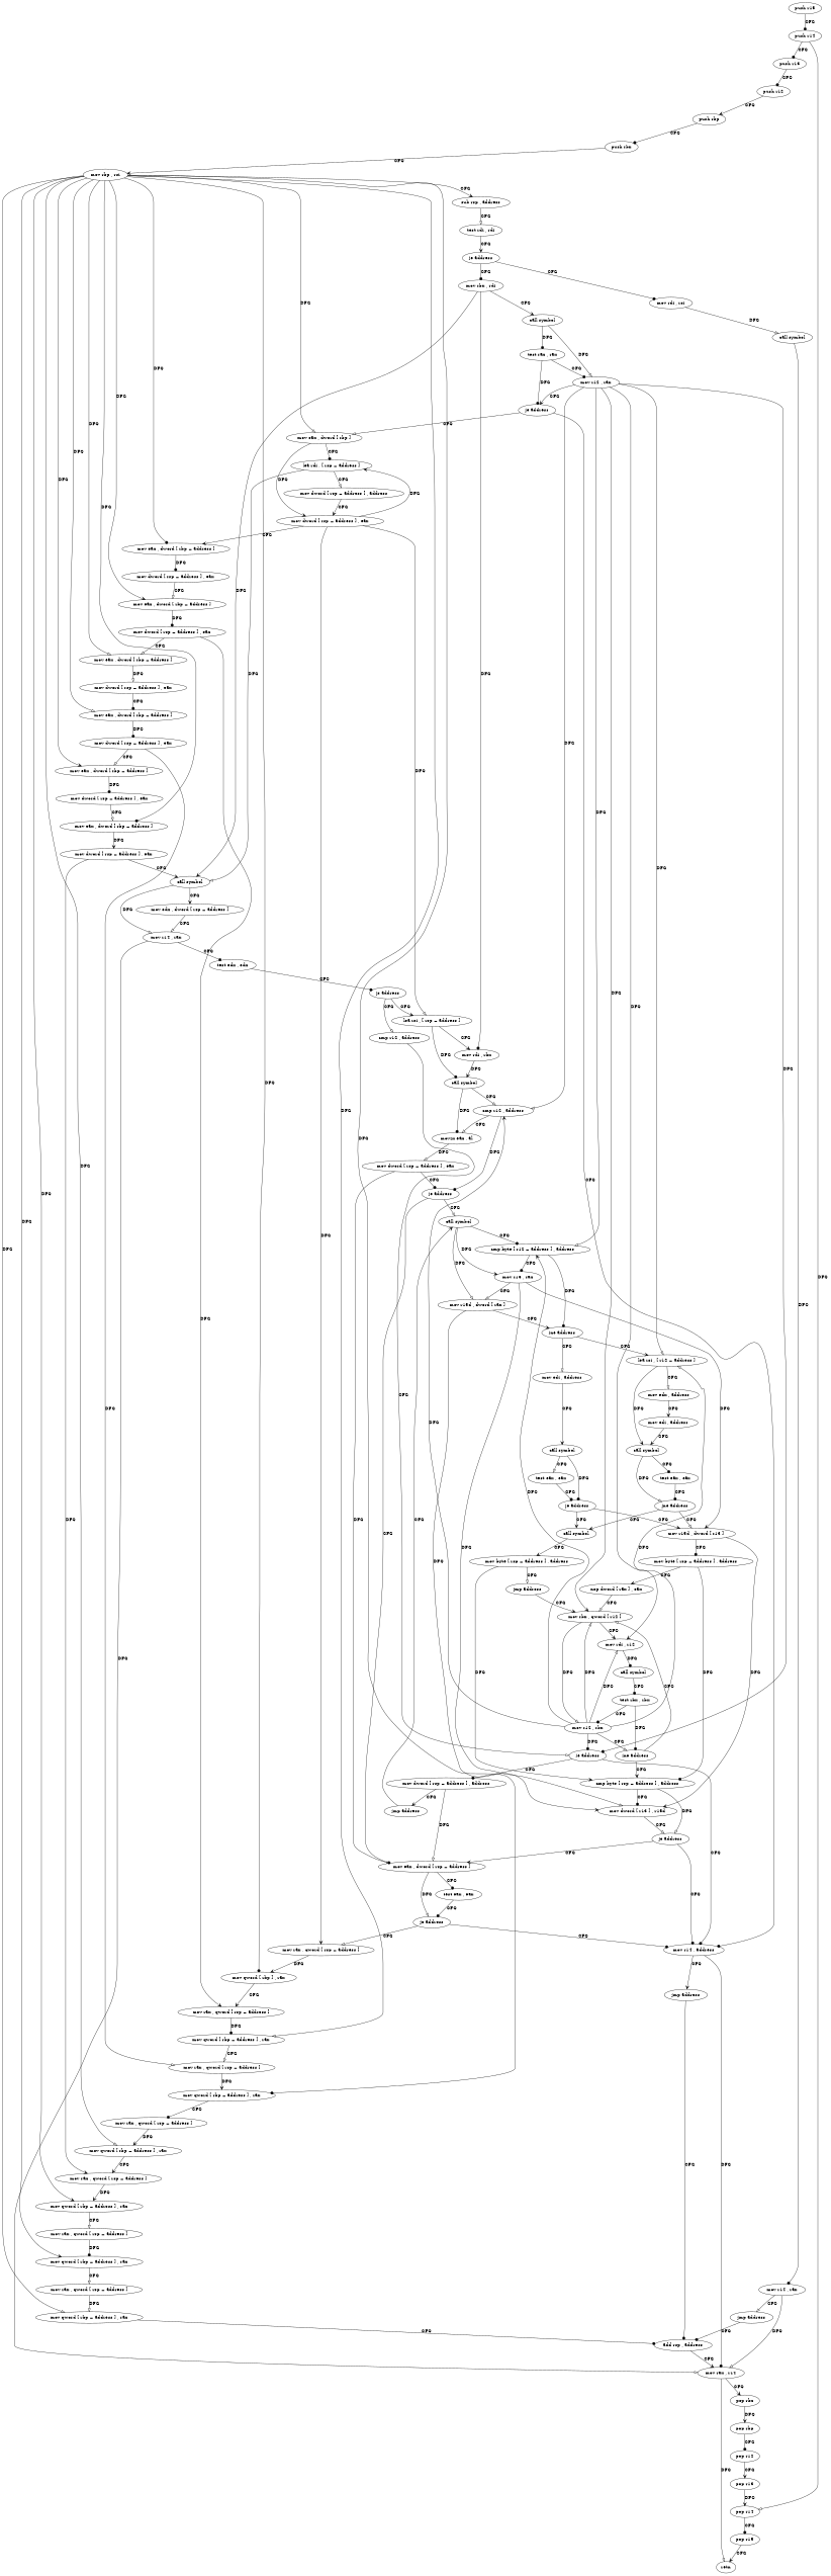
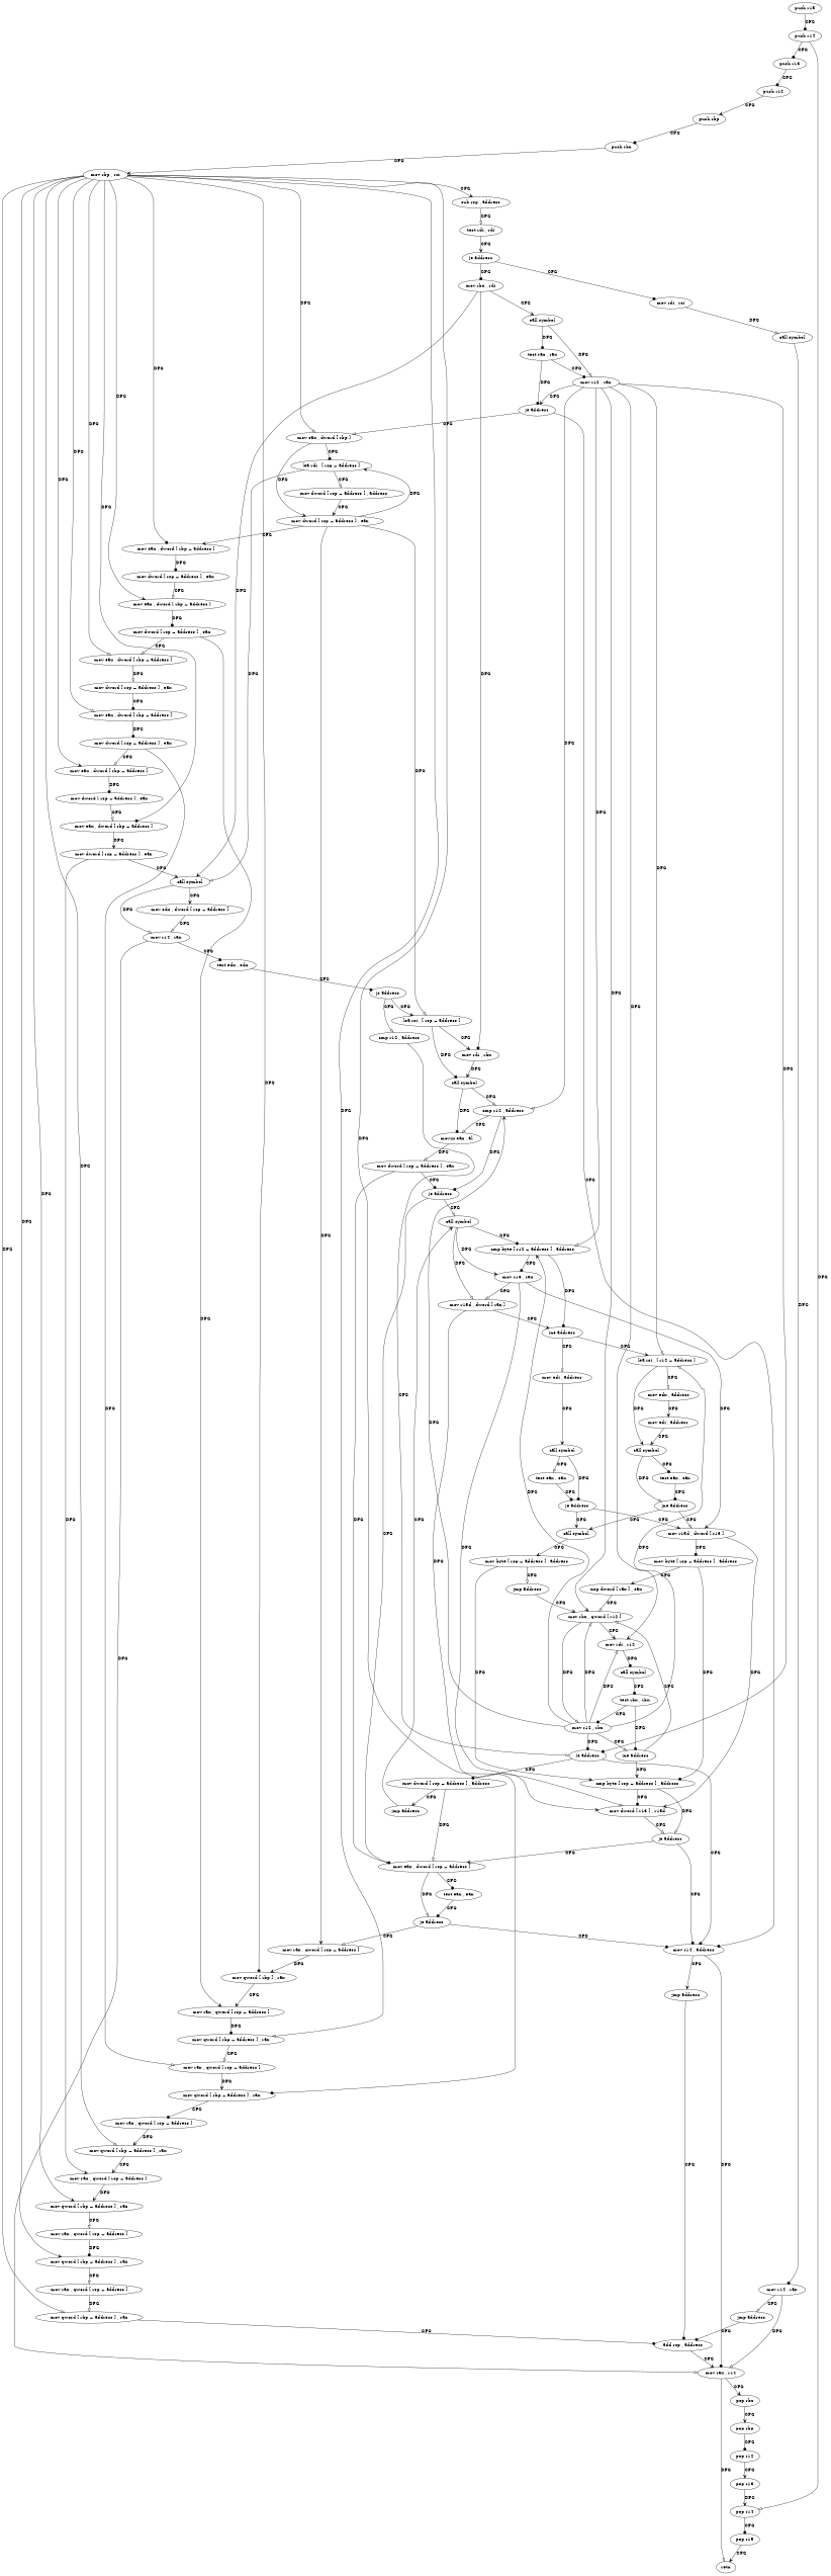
  digraph {
    edge [arrowhead=vee]
    n1 [label="push r15"]
    n2 [label="push r14"]
    n3 [label="push r13"]
    n4 [label="pop r14"]
    n5 [label="push r12"]
    n6 [label="pop r15"]
    n7 [label="push rbp"]
    n8 [label="push rbx"]
    n9 [label="mov rbp , rsi"]
    n10 [label="sub rsp , address"]
    n11 [label="mov eax , dword [ rbp ]"]
    n12 [label="mov eax , dword [ rbp + address ]"]
    n13 [label="mov eax , dword [ rbp + address ]"]
    n14 [label="mov eax , dword [ rbp + address ]"]
    n15 [label="mov eax , dword [ rbp + address ]"]
    n16 [label="mov eax , dword [ rbp + address ]"]
    n17 [label="mov eax , dword [ rbp + address ]"]
    n18 [label="mov qword [ rbp ] , rax"]
    n19 [label="mov qword [ rbp + address ] , rax"]
    n20 [label="mov qword [ rbp + address ] , rax"]
    n21 [label="mov qword [ rbp + address ] , rax"]
    n22 [label="mov qword [ rbp + address ] , rax"]
    n23 [label="mov qword [ rbp + address ] , rax"]
    n24 [label="mov qword [ rbp + address ] , rax"]
    n25 [label="test rdi , rdi"]
    n26 [label="lea rdi , [ rsp + address ]"]
    n27 [label="mov dword [ rsp + address ] , eax"]
    n28 [label="mov dword [ rsp + address ] , eax"]
    n29 [label="mov dword [ rsp + address ] , eax"]
    n30 [label="mov dword [ rsp + address ] , eax"]
    n31 [label="mov dword [ rsp + address ] , eax"]
    n32 [label="mov dword [ rsp + address ] , eax"]
    n33 [label="mov dword [ rsp + address ] , eax"]
    n34 [label="mov rax , qword [ rsp + address ]"]
    n35 [label="mov rax , qword [ rsp + address ]"]
    n36 [label="mov rax , qword [ rsp + address ]"]
    n37 [label="mov rax , qword [ rsp + address ]"]
    n38 [label="mov rax , qword [ rsp + address ]"]
    n39 [label="mov rax , qword [ rsp + address ]"]
    n40 [label="add rsp , address"]
    n41 [label="je address"]
    n42 [label="mov rdi , rsi"]
    n43 [label="mov rbx , rdi"]
    n44 [label="call symbol"]
    n45 [label="call symbol"]
    n46 [label="call symbol"]
    n47 [label="mov rdi , rbx"]
    n48 [label="mov r14 , rax"]
    n49 [label="test rax , rax"]
    n50 [label="mov r12 , rax"]
    n51 [label="mov edx , dword [ rsp + address ]"]
    n52 [label="mov r14 , rax"]
    n53 [label="call symbol"]
    n54 [label="jmp address"]
    n55 [label="mov rax , r14"]
    n56 [label="pop rbx"]
    n57 [label=retn]
    n58 [label="je address"]
    n59 [label="je address"]
    n60 [label="cmp r12 , address"]
    n61 [label="cmp byte [ r12 + address ] , address"]
    n62 [label="lea rsi , [ r12 + address ]"]
    n63 [label="mov rbx , qword [ r12 ]"]
    n64 [label="mov rdi , r12"]
    n65 [label="mov r14 , address"]
    n66 [label="mov dword [ rsp + address ] , address"]
    n67 [label="movzx eax , al"]
    n68 [label="je address"]
    n69 [label="mov r13 , rax"]
    n70 [label="jne address"]
    n71 [label="mov edx , address"]
    n72 [label="call symbol"]
    n73 [label="mov r12 , rbx"]
    n74 [label="call symbol"]
    n75 [label="jmp address"]
    n76 [label="mov dword [ rsp + address ] , address"]
    n77 [label="lea rsi , [ rsp + address ]"]
    n78 [label="mov rax , qword [ rsp + address ]"]
    n79 [label="pop rbp"]
    n80 [label="pop r12"]
    n81 [label="pop r13"]
    n82 [label="test edx , edx"]
    n83 [label="js address"]
    n84 [label="cmp r12 , address"]
    n85 [label="mov eax , dword [ rsp + address ]"]
    n86 [label="jmp address"]
    n87 [label="test eax , eax"]
    n88 [label="je address"]
    n89 [label="call symbol"]
    n90 [label="mov dword [ rsp + address ] , eax"]
    n91 [label="mov r15d , dword [ rax ]"]
    n92 [label="mov r15d , dword [ r13 ]"]
    n93 [label="mov dword [ r13 ] , r15d"]
    n94 [label="mov edi , address"]
    n95 [label="mov byte [ rsp + address ] , address"]
    n96 [label="je address"]
    n97 [label="call symbol"]
    n98 [label="mov edi , address"]
    n99 [label="test eax , eax"]
    n100 [label="jne address"]
    n101 [label="test eax , eax"]
    n102 [label="je address"]
    n103 [label="call symbol"]
    n104 [label="mov byte [ rsp + address ] , address"]
    n105 [label="nop dword [ rax ] , eax"]
    n106 [label="cmp byte [ rsp + address ] , address"]
    n107 [label="jmp address"]
    n108 [label="test rbx , rbx"]
    n109 [label="jne address"]
    n1 -> n2 [arrowhead=dot label=CFG]
    n2 -> n3 [arrowhead=dot label=CFG]
    n2 -> n4 [arrowhead=onormal label=DFG]
    n3 -> n5 [arrowhead=dot label=CFG]
    n4 -> n6 [arrowhead=dot label=CFG]
    n5 -> n7 [label=CFG]
    n6 -> n57 [label=CFG]
    n7 -> n8 [arrowhead=dot label=CFG]
    n8 -> n9 [label=CFG]
    n9 -> n10 [label=CFG]
    n9 -> n11 [arrowhead=onormal label=DFG]
    n9 -> n12 [arrowhead=dot label=DFG]
    n9 -> n13 [label=DFG]
    n9 -> n14 [arrowhead=onormal label=DFG]
    n9 -> n15 [arrowhead=onormal label=DFG]
    n9 -> n16 [label=DFG]
    n9 -> n17 [arrowhead=dot label=DFG]
    n9 -> n18 [arrowhead=dot label=DFG]
    n9 -> n19 [arrowhead=onormal label=DFG]
    n9 -> n20 [arrowhead=dot label=DFG]
    n9 -> n21 [arrowhead=onormal label=DFG]
    n9 -> n22 [label=DFG]
    n9 -> n23 [label=DFG]
    n9 -> n24 [arrowhead=onormal label=DFG]
    n10 -> n25 [arrowhead=onormal label=CFG]
    n11 -> n26 [arrowhead=dot label=CFG]
    n11 -> n27 [label=DFG]
    n12 -> n28 [arrowhead=dot label=DFG]
    n13 -> n29 [arrowhead=dot label=DFG]
    n14 -> n30 [arrowhead=onormal label=DFG]
    n15 -> n31 [arrowhead=dot label=DFG]
    n16 -> n32 [arrowhead=dot label=DFG]
    n17 -> n33 [label=DFG]
    n18 -> n34 [label=CFG]
    n19 -> n35 [arrowhead=onormal label=CFG]
    n20 -> n36 [arrowhead=dot label=CFG]
    n21 -> n37 [label=CFG]
    n22 -> n38 [arrowhead=onormal label=CFG]
    n23 -> n39 [arrowhead=onormal label=CFG]
    n24 -> n40 [arrowhead=dot label=CFG]
    n25 -> n41 [label=CFG]
    n26 -> n46 [arrowhead=onormal label=DFG]
    n26 -> n76 [arrowhead=onormal label=CFG]
    n27 -> n12 [label=CFG]
    n27 -> n26 [label=DFG]
    n27 -> n77 [arrowhead=onormal label=DFG]
    n27 -> n78 [label=DFG]
    n28 -> n13 [arrowhead=onormal label=CFG]
    n29 -> n14 [arrowhead=onormal label=CFG]
    n29 -> n34 [label=DFG]
    n30 -> n15 [arrowhead=dot label=CFG]
    n31 -> n16 [arrowhead=onormal label=CFG]
    n31 -> n35 [arrowhead=onormal label=DFG]
    n32 -> n17 [arrowhead=onormal label=CFG]
    n33 -> n37 [label=DFG]
    n33 -> n46 [label=CFG]
    n34 -> n19 [arrowhead=dot label=DFG]
    n35 -> n20 [label=DFG]
    n36 -> n21 [label=DFG]
    n37 -> n22 [label=DFG]
    n38 -> n23 [arrowhead=dot label=DFG]
    n39 -> n24 [arrowhead=onormal label=DFG]
    n40 -> n55 [label=CFG]
    n41 -> n42 [arrowhead=dot label=CFG]
    n41 -> n43 [arrowhead=dot label=CFG]
    n42 -> n44 [arrowhead=onormal label=DFG]
    n43 -> n45 [label=CFG]
    n43 -> n46 [label=DFG]
    n43 -> n47 [arrowhead=dot label=DFG]
    n44 -> n48 [arrowhead=dot label=DFG]
    n45 -> n49 [arrowhead=dot label=DFG]
    n45 -> n50 [arrowhead=onormal label=DFG]
    n46 -> n51 [label=CFG]
    n46 -> n52 [arrowhead=onormal label=DFG]
    n47 -> n53 [label=DFG]
    n48 -> n54 [arrowhead=onormal label=CFG]
    n48 -> n55 [arrowhead=onormal label=DFG]
    n49 -> n50 [arrowhead=dot label=CFG]
    n49 -> n58 [arrowhead=dot label=DFG]
    n50 -> n58 [label=CFG]
    n50 -> n59 [arrowhead=dot label=DFG]
    n50 -> n60 [arrowhead=onormal label=DFG]
    n50 -> n61 [arrowhead=onormal label=DFG]
    n50 -> n62 [arrowhead=onormal label=DFG]
    n50 -> n63 [label=DFG]
    n50 -> n64 [label=DFG]
    n51 -> n52 [arrowhead=onormal label=CFG]
    n52 -> n55 [arrowhead=onormal label=DFG]
    n52 -> n82 [arrowhead=dot label=CFG]
    n53 -> n60 [arrowhead=onormal label=CFG]
    n53 -> n67 [arrowhead=dot label=DFG]
    n54 -> n40 [arrowhead=dot label=CFG]
    n55 -> n56 [label=CFG]
    n55 -> n57 [arrowhead=onormal label=DFG]
-   n56 -> n79 [label=DFG]
+   n56 -> n79 [label=CFG]
    n58 -> n11 [arrowhead=onormal label=CFG]
    n58 -> n65 [arrowhead=dot label=CFG]
    n59 -> n65 [arrowhead=dot label=CFG]
    n59 -> n66 [arrowhead=dot label=CFG]
    n60 -> n67 [arrowhead=onormal label=CFG]
    n60 -> n68 [arrowhead=dot label=DFG]
    n61 -> n69 [arrowhead=dot label=CFG]
    n61 -> n70 [arrowhead=dot label=DFG]
    n62 -> n71 [arrowhead=onormal label=CFG]
    n62 -> n72 [label=DFG]
    n63 -> n64 [label=CFG]
    n63 -> n73 [arrowhead=onormal label=DFG]
    n64 -> n74 [arrowhead=dot label=DFG]
    n65 -> n55 [arrowhead=dot label=DFG]
    n65 -> n75 [label=CFG]
    n66 -> n85 [arrowhead=onormal label=DFG]
    n66 -> n86 [label=CFG]
    n67 -> n90 [arrowhead=onormal label=DFG]
    n68 -> n85 [arrowhead=dot label=CFG]
    n68 -> n89 [arrowhead=onormal label=CFG]
    n69 -> n91 [arrowhead=onormal label=CFG]
    n69 -> n92 [label=DFG]
    n69 -> n93 [arrowhead=onormal label=DFG]
    n70 -> n62 [label=CFG]
    n70 -> n94 [arrowhead=onormal label=CFG]
    n71 -> n98 [label=CFG]
    n72 -> n99 [arrowhead=dot label=CFG]
    n72 -> n100 [arrowhead=onormal label=DFG]
    n73 -> n59 [arrowhead=dot label=DFG]
    n73 -> n60 [label=DFG]
    n73 -> n61 [label=DFG]
    n73 -> n62 [arrowhead=onormal label=DFG]
    n73 -> n63 [arrowhead=onormal label=DFG]
    n73 -> n64 [arrowhead=onormal label=DFG]
    n73 -> n109 [arrowhead=onormal label=CFG]
    n74 -> n108 [arrowhead=dot label=CFG]
    n75 -> n40 [arrowhead=dot label=CFG]
    n76 -> n27 [label=CFG]
    n77 -> n47 [label=CFG]
    n77 -> n53 [arrowhead=dot label=DFG]
    n78 -> n18 [label=DFG]
    n79 -> n80 [arrowhead=dot label=CFG]
    n80 -> n81 [label=CFG]
    n81 -> n4 [label=DFG]
    n82 -> n83 [arrowhead=dot label=CFG]
    n83 -> n77 [label=CFG]
    n83 -> n84 [arrowhead=onormal label=CFG]
    n84 -> n59 [arrowhead=onormal label=CFG]
    n85 -> n87 [arrowhead=dot label=CFG]
    n85 -> n88 [arrowhead=onormal label=DFG]
    n86 -> n89 [label=CFG]
    n87 -> n88 [arrowhead=dot label=CFG]
    n88 -> n65 [arrowhead=dot label=CFG]
    n88 -> n78 [arrowhead=onormal label=CFG]
    n89 -> n61 [arrowhead=dot label=CFG]
    n89 -> n69 [label=DFG]
    n89 -> n91 [arrowhead=onormal label=DFG]
    n90 -> n68 [arrowhead=dot label=CFG]
    n90 -> n85 [arrowhead=onormal label=DFG]
    n91 -> n70 [label=CFG]
    n91 -> n93 [label=DFG]
    n92 -> n93 [label=DFG]
    n92 -> n95 [arrowhead=dot label=CFG]
    n93 -> n96 [arrowhead=onormal label=CFG]
    n94 -> n97 [label=CFG]
    n95 -> n105 [label=CFG]
    n95 -> n106 [arrowhead=dot label=DFG]
    n96 -> n65 [arrowhead=dot label=CFG]
    n96 -> n85 [label=CFG]
    n97 -> n101 [arrowhead=onormal label=CFG]
    n97 -> n102 [arrowhead=dot label=DFG]
    n98 -> n72 [label=CFG]
    n99 -> n100 [arrowhead=dot label=CFG]
    n100 -> n92 [arrowhead=onormal label=CFG]
    n100 -> n103 [label=CFG]
    n101 -> n102 [arrowhead=dot label=CFG]
    n102 -> n92 [label=CFG]
    n102 -> n103 [label=CFG]
    n103 -> n104 [label=CFG]
    n104 -> n106 [label=DFG]
    n104 -> n107 [arrowhead=onormal label=CFG]
    n105 -> n63 [arrowhead=onormal label=CFG]
    n106 -> n93 [arrowhead=dot label=CFG]
    n106 -> n96 [arrowhead=onormal label=DFG]
    n107 -> n63 [label=CFG]
    n108 -> n73 [arrowhead=dot label=CFG]
    n108 -> n109 [arrowhead=dot label=DFG]
    n109 -> n63 [arrowhead=onormal label=CFG]
    n109 -> n106 [label=CFG]
  }
